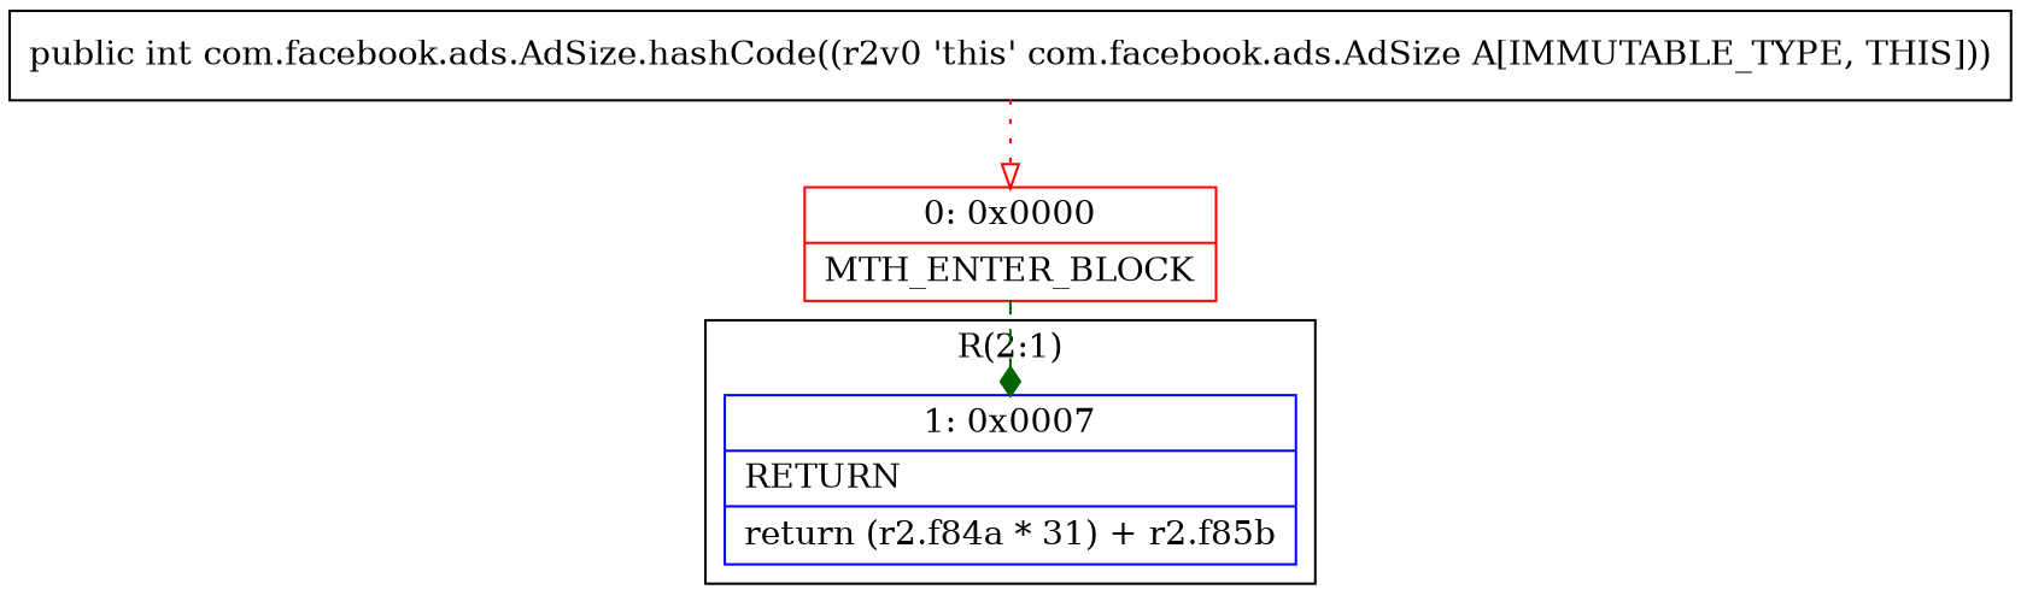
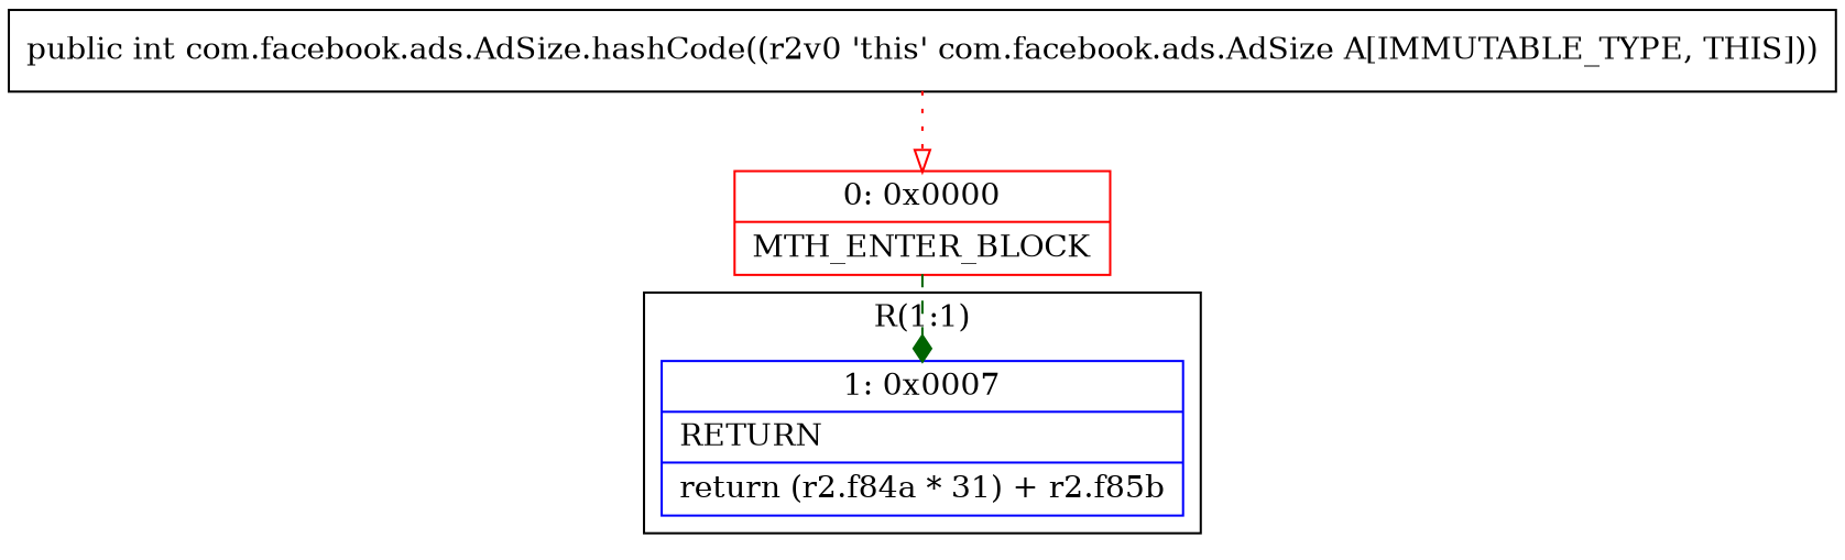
  digraph {
    node [shape=record]
    n1 [color=blue label="{1\:\ 0x0007|RETURN\l|return (r2.f84a * 31) + r2.f85b\l}"]
    n2 [color=red label="{0\:\ 0x0000|MTH_ENTER_BLOCK\l}"]
    n3 [label="{public int com.facebook.ads.AdSize.hashCode((r2v0 'this' com.facebook.ads.AdSize A[IMMUTABLE_TYPE, THIS])) }"]
    subgraph cluster_1 {
-     label="R(2:1)"
+     label="R(1:1)"
      n1
    }
    n2 -> n1 [color=darkgreen style=dashed arrowhead=diamond]
    n3 -> n2 [color=red style=dotted arrowhead=onormal]
  }
